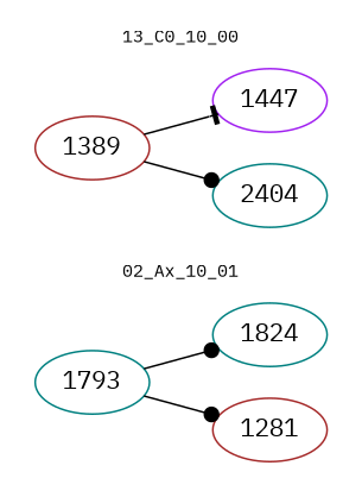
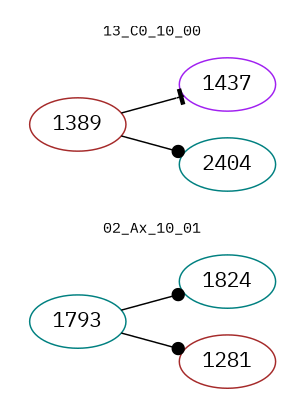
  digraph {
    fontname="IBM Plex Mono"
    rankdir=LR
    node [color=teal fontname="IBM Plex Mono"]
    edge [arrowhead=dot color=black fontname="IBM Plex Mono"]
    n1 [label=1793]
    n2 [color=brown label=1281]
    n3 [label=1824]
    n4 [color=brown label=1389]
    n5 [label=2404]
-   n6 [color=purple label=1447]
+   n6 [color=purple label=1437]
    subgraph cluster_1 {
      color=white
      fontsize=10
      label="02_Ax_10_01"
      n1
      n2
      n3
    }
    subgraph cluster_2 {
      color=white
      fontsize=10
      label="13_C0_10_00"
      n4
      n5
      n6
    }
    n1 -> n2
    n1 -> n3
    n4 -> n5
    n4 -> n6 [arrowhead=tee]
  }
